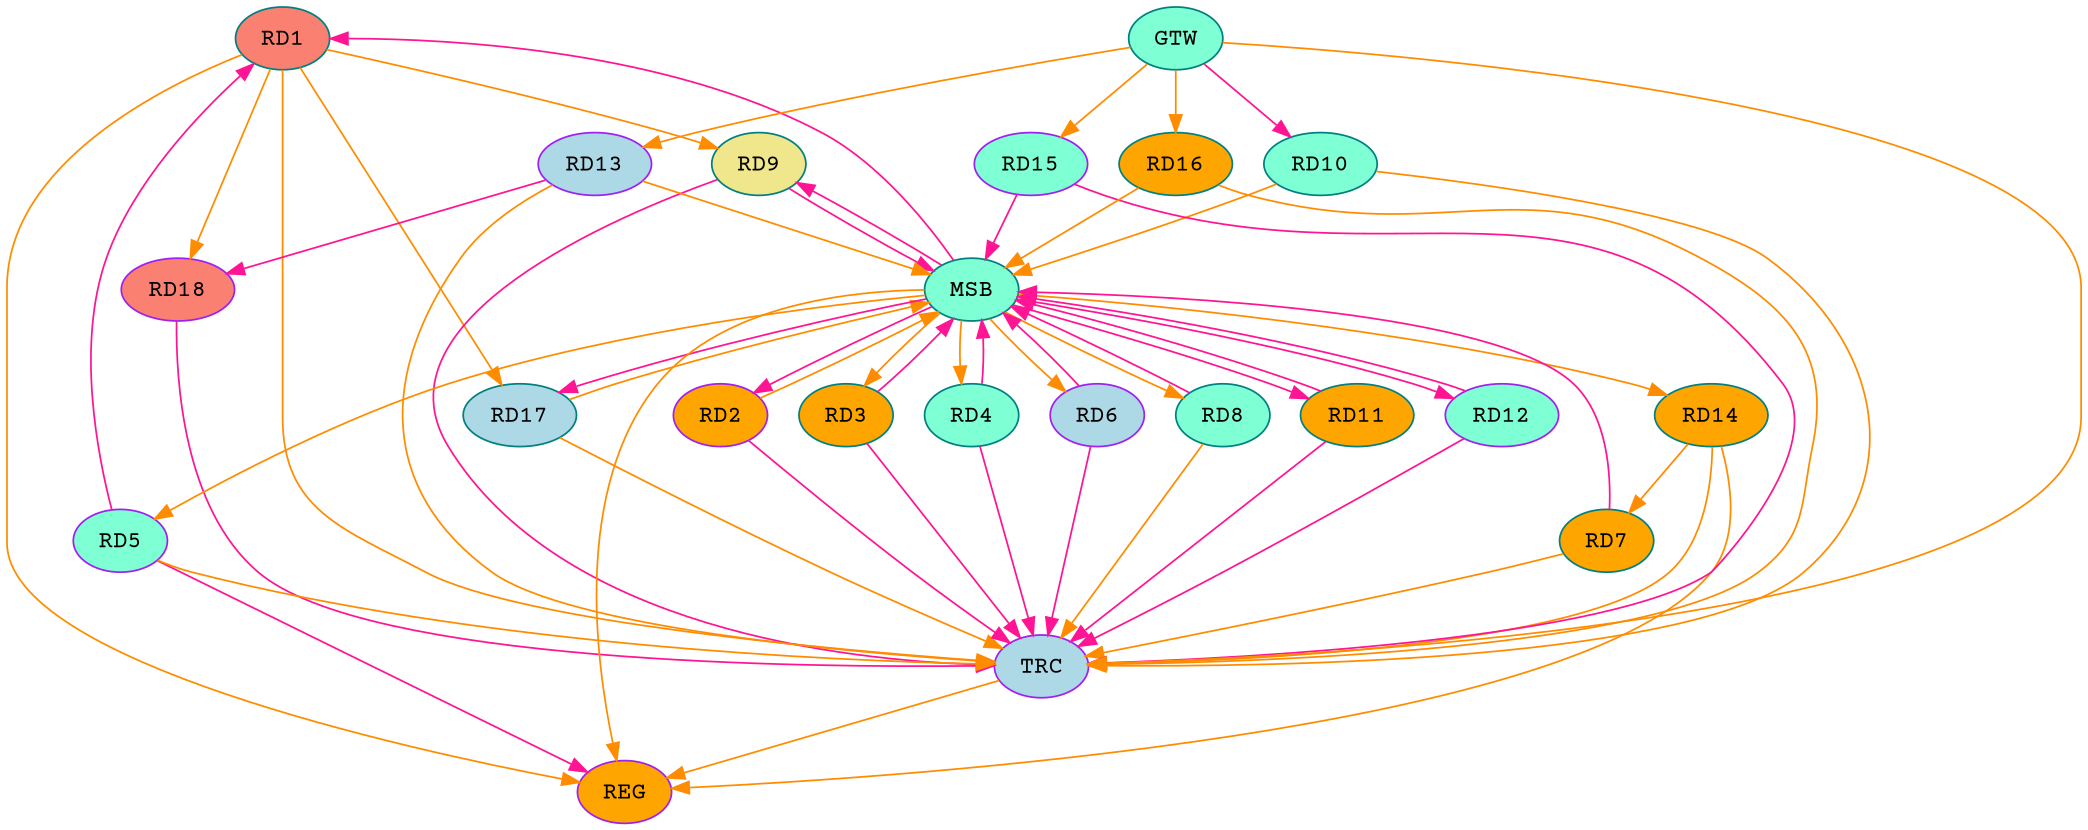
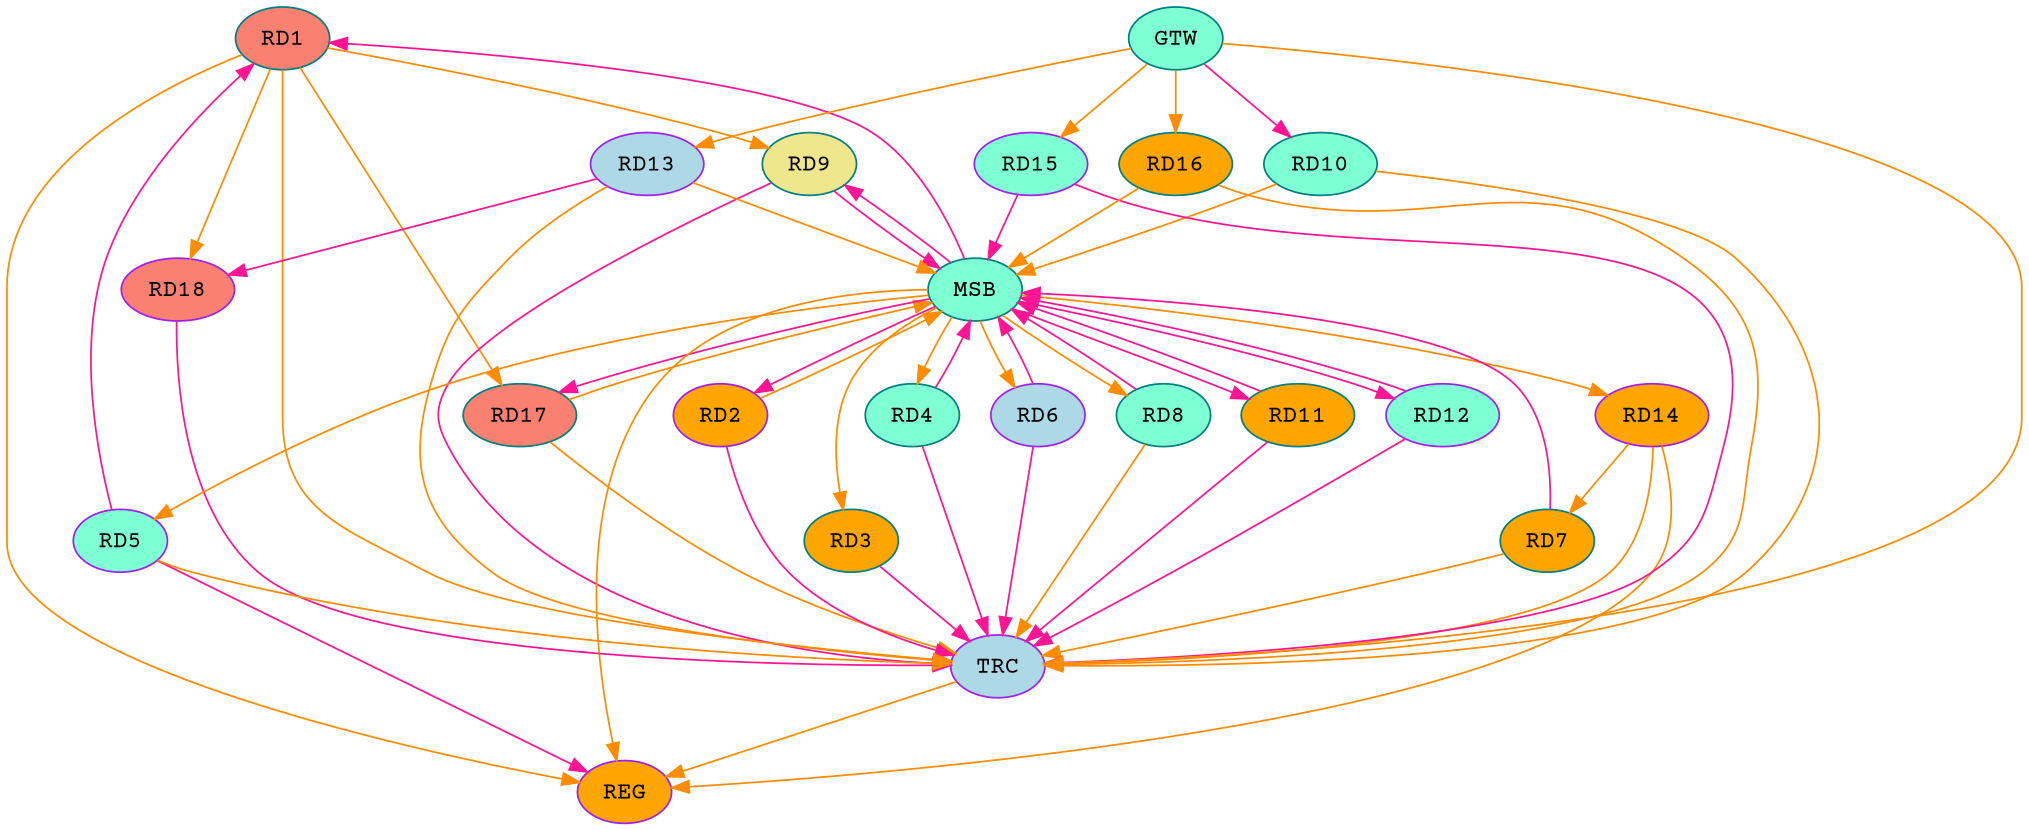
  strict digraph {
    fontname="Courier Prime"
    node [color=teal fillcolor=aquamarine fontname="Courier Prime" style=filled]
    edge [color=darkorange fontname="Courier Prime"]
    n1 [fillcolor=salmon label=RD1]
    n2 [fillcolor=khaki label=RD9]
-   n3 [fillcolor=lightblue label=RD17]
+   n3 [fillcolor=salmon label=RD17]
    n4 [color=purple fillcolor=salmon label=RD18]
    n5 [color=purple fillcolor=orange label=REG]
    n6 [color=purple fillcolor=lightblue label=TRC]
    n7 [label=MSB]
    n8 [color=purple fillcolor=orange label=RD2]
    n9 [fillcolor=orange label=RD3]
    n10 [label=RD4]
    n11 [color=purple label=RD5]
    n12 [color=purple fillcolor=lightblue label=RD6]
    n13 [label=RD8]
    n14 [fillcolor=orange label=RD11]
    n15 [color=purple label=RD12]
-   n16 [fillcolor=orange label=RD14]
+   n16 [color=purple fillcolor=orange label=RD14]
    n17 [fillcolor=orange label=RD7]
    n18 [label=RD10]
    n19 [color=purple fillcolor=lightblue label=RD13]
    n20 [color=purple label=RD15]
    n21 [fillcolor=orange label=RD16]
    n22 [label=GTW]
    n1 -> n2
    n1 -> n3
    n1 -> n4
    n1 -> n5
    n1 -> n6
    n2 -> n6 [color=deeppink]
    n2 -> n7 [color=deeppink]
    n3 -> n6
    n3 -> n7
    n4 -> n6 [color=deeppink]
    n6 -> n5
    n7 -> n1 [color=deeppink]
    n7 -> n2 [color=deeppink]
    n7 -> n3 [color=deeppink]
    n7 -> n5
    n7 -> n8 [color=deeppink]
    n7 -> n9
    n7 -> n10
    n7 -> n11
    n7 -> n12
    n7 -> n13
    n7 -> n14 [color=deeppink]
    n7 -> n15 [color=deeppink]
    n7 -> n16
    n8 -> n6 [color=deeppink]
    n8 -> n7
    n9 -> n6 [color=deeppink]
-   n9 -> n7 [color=deeppink]
    n10 -> n6 [color=deeppink]
    n10 -> n7 [color=deeppink]
    n11 -> n1 [color=deeppink]
    n11 -> n5 [color=deeppink]
    n11 -> n6
    n12 -> n6 [color=deeppink]
    n12 -> n7 [color=deeppink]
    n13 -> n6
    n13 -> n7 [color=deeppink]
    n14 -> n6 [color=deeppink]
    n14 -> n7 [color=deeppink]
    n15 -> n6 [color=deeppink]
    n15 -> n7 [color=deeppink]
    n16 -> n5
    n16 -> n6
    n16 -> n17
    n17 -> n6
    n17 -> n7 [color=deeppink]
    n18 -> n6
    n18 -> n7
    n19 -> n4 [color=deeppink]
    n19 -> n6
    n19 -> n7
    n20 -> n6 [color=deeppink]
    n20 -> n7 [color=deeppink]
    n21 -> n6
    n21 -> n7
    n22 -> n6
    n22 -> n18 [color=deeppink]
    n22 -> n19
    n22 -> n20
    n22 -> n21
  }
